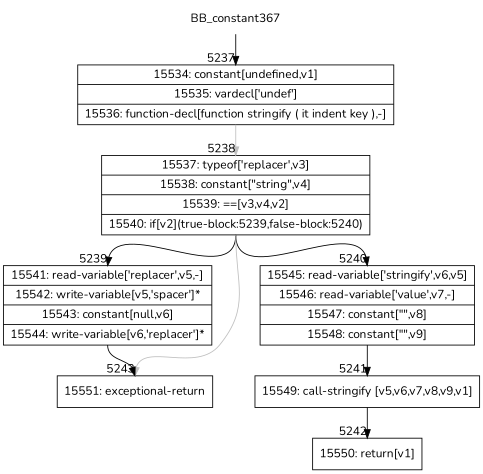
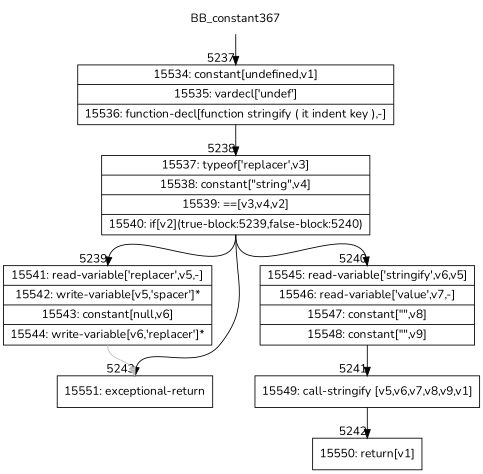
  digraph {
    fontname=Nunito
    rankdir=TD
    node [fontname=Nunito shape=record]
    edge [fontname=Nunito headport=n tailport=s]
    n1 [label=BB_constant367 shape=none]
    n2 [label="{15534: constant[undefined,v1]|15535: vardecl['undef']|15536: function-decl[function stringify ( it indent key ),-]}"]
    n3 [label="{15537: typeof['replacer',v3]|15538: constant[\"string\",v4]|15539: ==[v3,v4,v2]|15540: if[v2](true-block:5239,false-block:5240)}"]
    n4 [label="{15541: read-variable['replacer',v5,-]|15542: write-variable[v5,'spacer']*|15543: constant[null,v6]|15544: write-variable[v6,'replacer']*}"]
    n5 [label="{15545: read-variable['stringify',v6,v5]|15546: read-variable['value',v7,-]|15547: constant[\"\",v8]|15548: constant[\"\",v9]}"]
    n6 [label="{15551: exceptional-return}"]
    n7 [label="{15549: call-stringify [v5,v6,v7,v8,v9,v1]}"]
    n8 [label="{15550: return[v1]}"]
    n1 -> n2 [headlabel="    5237"]
-   n2 -> n3 [headlabel="      5238" color=gray]
+   n2 -> n3 [headlabel="      5238"]
    n3 -> n4 [headlabel="      5239"]
    n3 -> n5 [headlabel="      5240"]
-   n3 -> n6 [color=gray headlabel="      5243"]
-   n4 -> n6 [color=black]
+   n3 -> n6 [color=black headlabel="      5243"]
+   n4 -> n6 [color=gray]
    n5 -> n7 [headlabel="      5241"]
    n7 -> n8 [headlabel="      5242"]
  }
